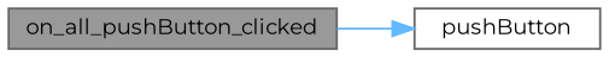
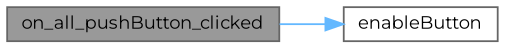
  digraph {
    rankdir=LR
    fontname=Montserrat
    node [fontname=Montserrat fontsize=10 shape=box style=filled]
    n1 [color=gray40 fillcolor=grey60 fontcolor=black height=0.2 label=on_all_pushButton_clicked width=0.4]
-   n2 [color=grey40 fillcolor=white height=0.2 label=pushButton width=0.4]
+   n2 [color=grey40 fillcolor=white height=0.2 label=enableButton width=0.4]
    n1 -> n2 [color=steelblue1 fontname=Montserrat fontsize=10 labelfontname=Helvetica labelfontsize=10 style=solid]
  }
